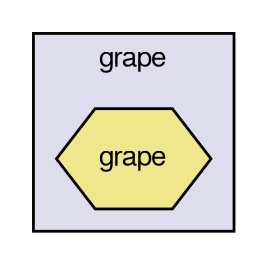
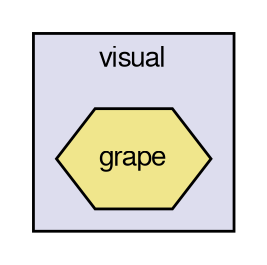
  digraph {
    compound=true
    n1 [fillcolor=khaki fontname=FreeSans fontsize=10 label=grape pencolor=black shape=hexagon style=filled]
    subgraph cluster_1 {
      bgcolor="#ddddee"
      fontname=FreeSans
      fontsize=10
-     label=grape
+     label=visual
      pencolor=black
      n1
    }
  }
